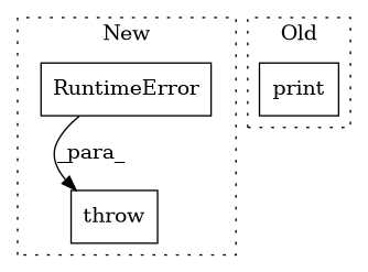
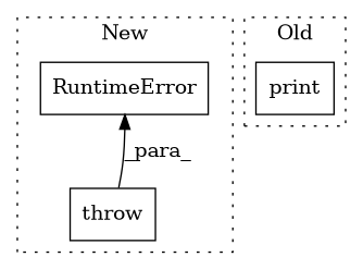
  digraph {
    node [a=32 shape=box]
    n1 [l="13,1" label=RuntimeError s="5427,5481"]
    n2 [a=53 l=6 label=throw s=5421]
    n3 [l="6,1" label=print s="4106,4136"]
    subgraph cluster_1 {
      label=New
      style=dotted
      n1
      n2
    }
    subgraph cluster_2 {
      label=Old
      style=dotted
      n3
    }
-   n1 -> n2 [label=_para_]
+   n2 -> n1 [label=_para_]
  }
